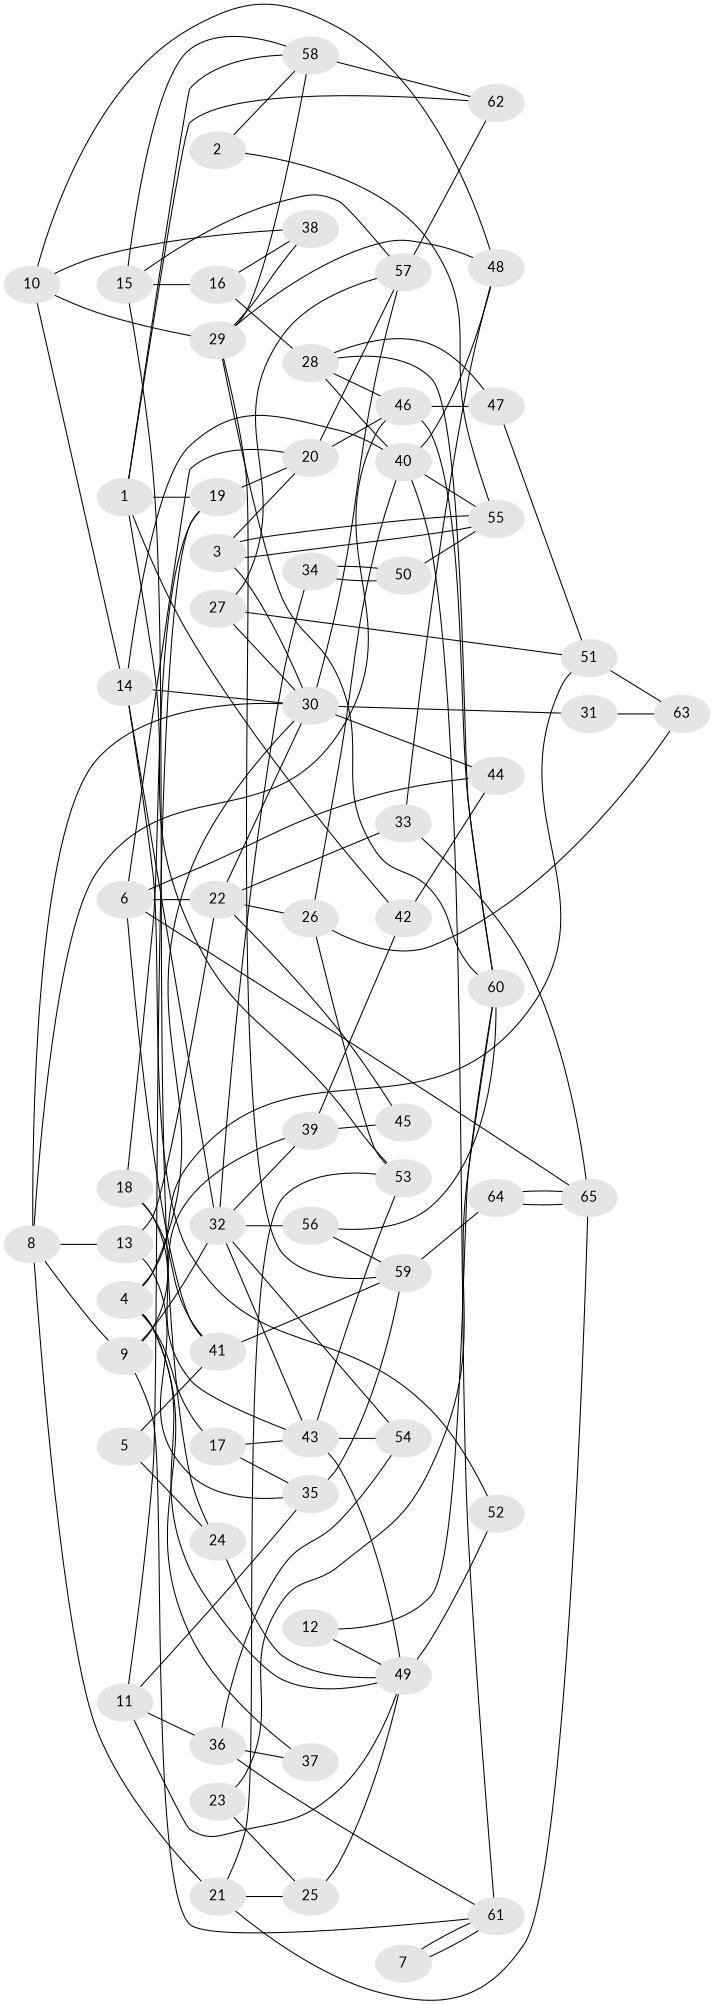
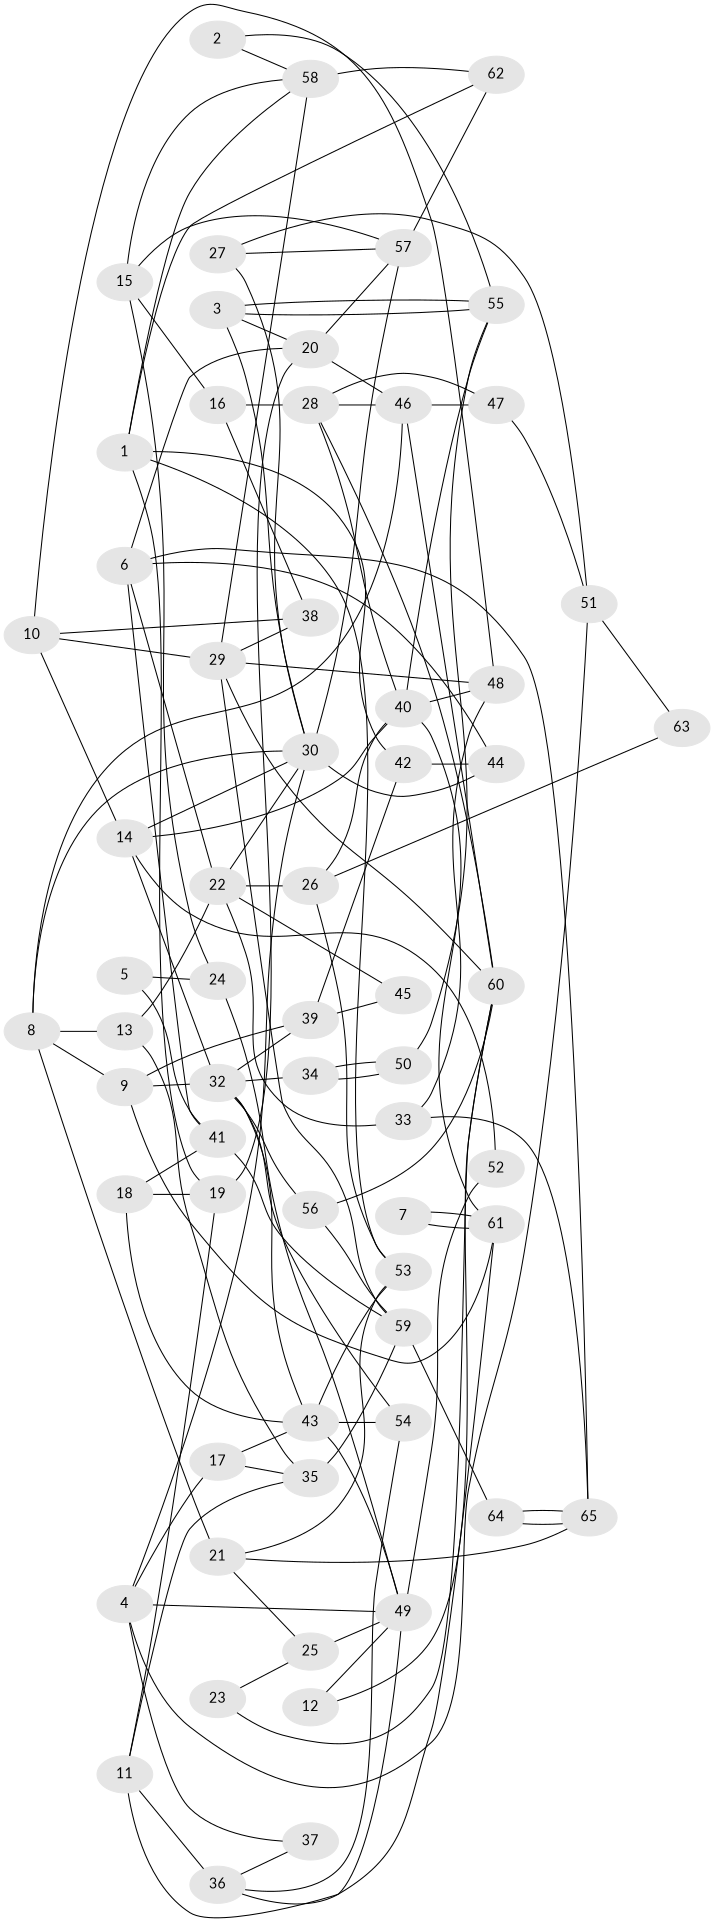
  graph {
    fontname=Lato
    rankdir=LR
    node [color=gray90 fontname=Lato style=filled]
    edge [fontname=Lato]
    1
    19
    42
    53
    58
    62
    20
    44
    2
    55
    3
    30
    46
    57
-   31
    4
    17
    37
    49
    51
    35
    43
    52
    63
    5
    24
    41
    59
    6
    22
    65
    26
    33
    45
    7
    61
    8
    9
    13
    21
    32
    39
    25
    60
    47
    54
    34
    56
    10
    14
    29
    38
    48
    40
    11
    36
    12
    15
    16
    28
    18
    23
    27
    64
    50
    1 -- 19
    1 -- 42
    1 -- 53
    1 -- 58
    1 -- 62
    19 -- 20
    42 -- 44
    58 -- 62
    20 -- 46
    20 -- 57
    2 -- 58
    2 -- 55
    3 -- 20
    3 -- 55
    3 -- 55
    3 -- 30
    30 -- 44
    30 -- 57
-   30 -- 31
    46 -- 60
    46 -- 47
    57 -- 62
-   31 -- 63
    4 -- 30
    4 -- 17
    4 -- 37
    4 -- 49
    4 -- 51
    17 -- 35
    17 -- 43
    49 -- 52
    51 -- 63
    35 -- 59
    43 -- 53
    43 -- 49
    43 -- 54
    5 -- 24
    5 -- 41
    24 -- 49
    41 -- 59
    59 -- 64
    6 -- 20
    6 -- 44
    6 -- 41
    6 -- 22
    6 -- 65
    22 -- 30
    22 -- 26
    22 -- 33
    22 -- 45
    26 -- 53
    26 -- 63
    26 -- 40
    33 -- 65
    33 -- 48
    7 -- 61
    7 -- 61
    8 -- 30
    8 -- 46
    8 -- 9
    8 -- 13
    8 -- 21
    9 -- 61
    9 -- 32
    9 -- 39
    13 -- 35
    13 -- 22
    21 -- 53
    21 -- 65
    21 -- 25
    32 -- 43
    32 -- 39
    32 -- 54
    32 -- 34
    32 -- 56
    39 -- 42
    39 -- 45
    25 -- 49
    47 -- 51
    34 -- 50
    34 -- 50
    56 -- 59
    56 -- 60
    10 -- 14
    10 -- 29
    10 -- 38
    10 -- 48
    14 -- 30
    14 -- 52
    14 -- 32
    14 -- 40
    29 -- 58
    29 -- 59
    29 -- 60
    29 -- 38
    29 -- 48
    40 -- 55
    40 -- 61
    40 -- 48
    11 -- 19
    11 -- 49
    11 -- 35
    11 -- 36
    36 -- 37
    36 -- 61
    36 -- 54
    12 -- 49
    12 -- 60
    15 -- 58
    15 -- 57
    15 -- 24
    15 -- 16
    16 -- 38
    16 -- 28
    28 -- 46
    28 -- 60
    28 -- 47
    28 -- 40
    18 -- 19
    18 -- 43
    18 -- 41
    23 -- 25
    23 -- 60
    27 -- 30
    27 -- 57
    27 -- 51
    64 -- 65
    64 -- 65
    50 -- 55
  }
